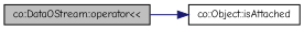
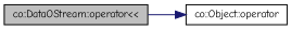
  digraph {
    rankdir=LR
    fontname="Comic Neue"
    node [color=black fontname="Comic Neue" fontsize=10 shape=record style=filled]
    n1 [fillcolor=grey75 fontcolor=black height=0.2 label="co::DataOStream::operator\<\<" width=0.4]
-   n2 [fillcolor=white height=0.2 label="co::Object::isAttached" width=0.4]
+   n2 [fillcolor=white height=0.2 label="co::Object::operator" width=0.4]
    n1 -> n2 [color=midnightblue fontname="Comic Neue" fontsize=10 labelfontname=Sans labelfontsize=10 style=solid]
  }
